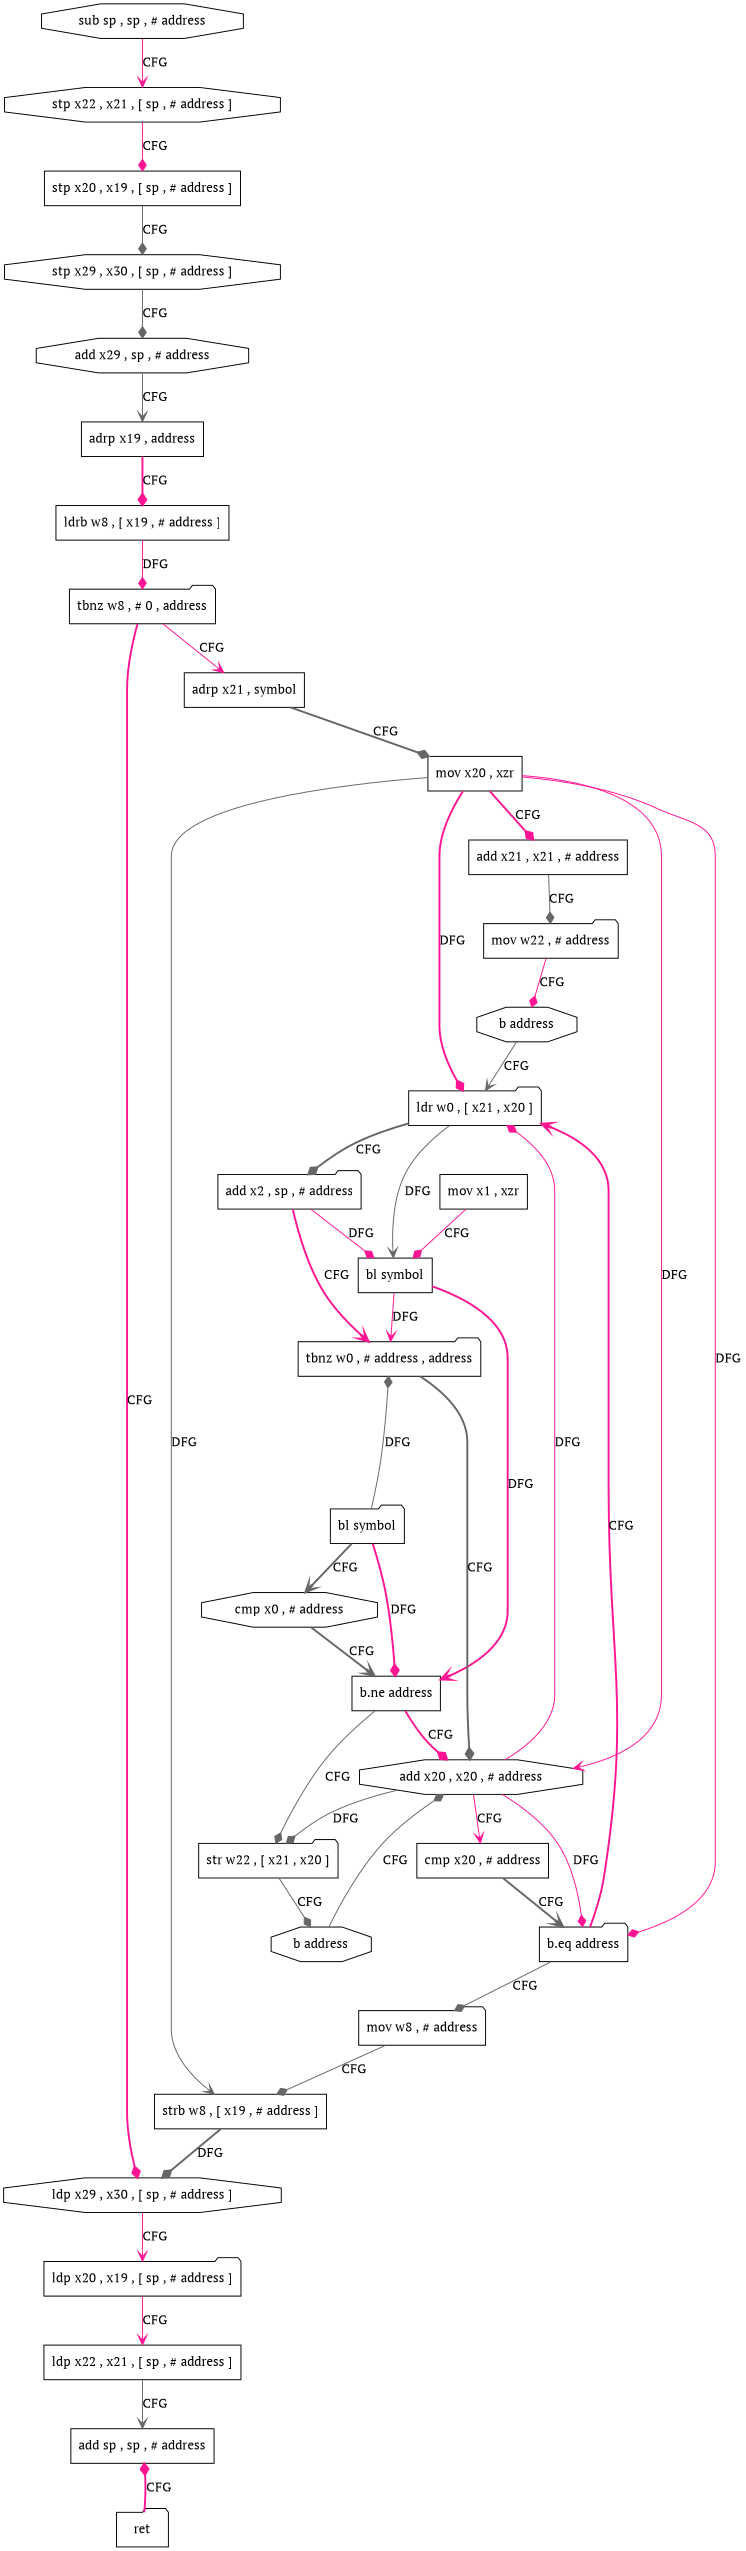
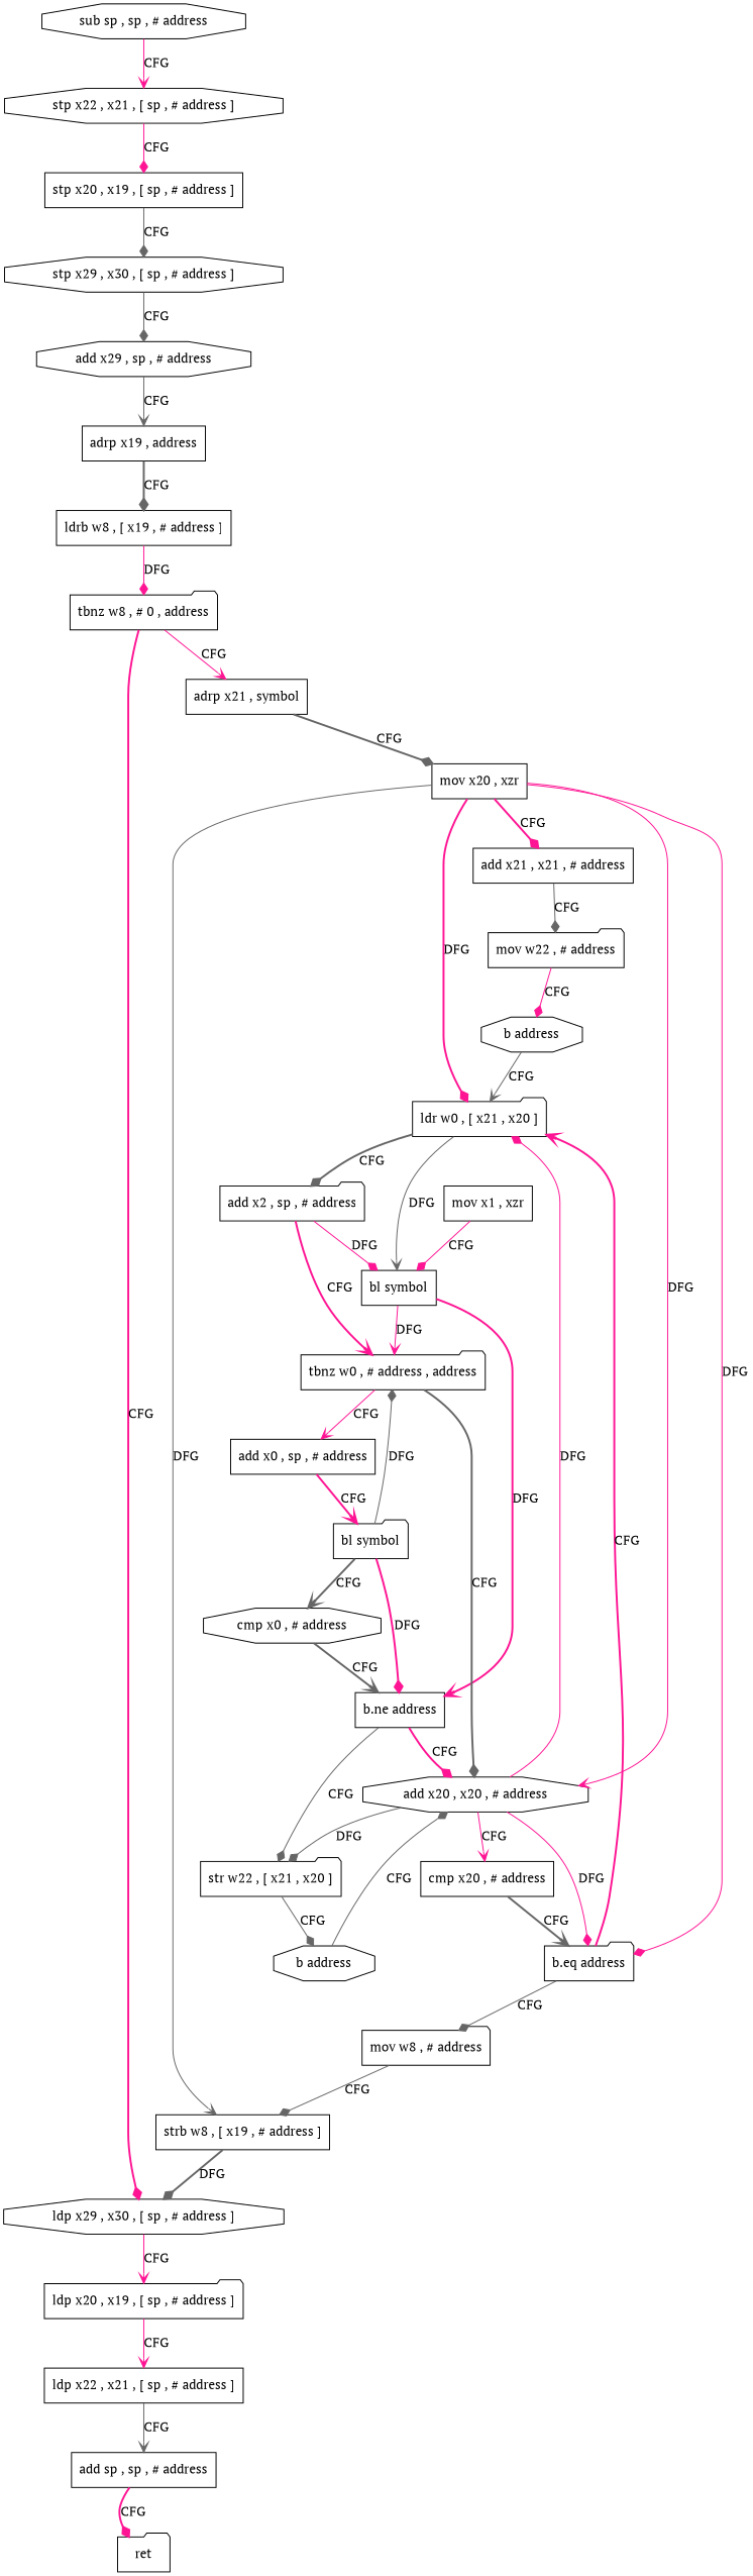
  digraph {
    fontname="PT Serif"
    node [fontname="PT Serif" shape=box]
    edge [arrowhead=diamond color=deeppink fontname="PT Serif" style=solid]
    n1 [label="sub sp , sp , # address" shape=octagon]
    n2 [label="stp x22 , x21 , [ sp , # address ]" shape=octagon]
    n3 [label="stp x20 , x19 , [ sp , # address ]"]
    n4 [label="stp x29 , x30 , [ sp , # address ]" shape=octagon]
    n5 [label="add x29 , sp , # address" shape=octagon]
    n6 [label="adrp x19 , address"]
    n7 [label="ldrb w8 , [ x19 , # address ]"]
    n8 [label="tbnz w8 , # 0 , address" shape=folder]
    n9 [label="ldp x29 , x30 , [ sp , # address ]" shape=octagon]
    n10 [label="adrp x21 , symbol"]
    n11 [label="ldp x20 , x19 , [ sp , # address ]" shape=folder]
    n12 [label="mov x20 , xzr"]
    n13 [label="ldp x22 , x21 , [ sp , # address ]"]
    n14 [label="add x21 , x21 , # address"]
    n15 [label="ldr w0 , [ x21 , x20 ]" shape=folder]
    n16 [label="add x20 , x20 , # address" shape=octagon]
    n17 [label="b.eq address" shape=folder]
    n18 [label="strb w8 , [ x19 , # address ]"]
    n19 [label="add sp , sp , # address"]
    n20 [label=ret shape=folder]
    n21 [label="mov w22 , # address" shape=folder]
    n22 [label="add x2 , sp , # address" shape=folder]
    n23 [label="bl symbol"]
    n24 [label="str w22 , [ x21 , x20 ]" shape=folder]
    n25 [label="cmp x20 , # address"]
    n26 [label="mov w8 , # address" shape=folder]
    n27 [label="b address" shape=octagon]
    n28 [label="b address" shape=octagon]
    n29 [label="tbnz w0 , # address , address" shape=folder]
    n30 [label="b.ne address"]
    n31 [label="mov x1 , xzr"]
+   n32 [label="add x0 , sp , # address"]
    n33 [label="bl symbol" shape=folder]
    n34 [label="cmp x0 , # address" shape=octagon]
    n1 -> n2 [arrowhead=vee label=CFG]
    n2 -> n3 [label=CFG]
    n3 -> n4 [color=gray40 label=CFG]
    n4 -> n5 [color=gray40 label=CFG]
    n5 -> n6 [arrowhead=vee color=gray40 label=CFG]
-   n6 -> n7 [label=CFG style=bold]
+   n6 -> n7 [color=gray40 label=CFG style=bold]
    n7 -> n8 [label=DFG]
    n8 -> n9 [label=CFG style=bold]
    n8 -> n10 [arrowhead=vee label=CFG]
    n9 -> n11 [arrowhead=vee label=CFG]
    n10 -> n12 [color=gray40 label=CFG style=bold]
    n11 -> n13 [arrowhead=vee label=CFG]
    n12 -> n14 [label=CFG style=bold]
    n12 -> n15 [label=DFG style=bold]
    n12 -> n16 [arrowhead=vee label=DFG]
    n12 -> n17 [label=DFG]
    n12 -> n18 [arrowhead=vee color=gray40 label=DFG]
    n13 -> n19 [arrowhead=vee color=gray40 label=CFG]
    n14 -> n21 [color=gray40 label=CFG]
    n15 -> n22 [color=gray40 label=CFG style=bold]
    n15 -> n23 [arrowhead=vee color=gray40 label=DFG]
    n16 -> n15 [label=DFG]
    n16 -> n17 [label=DFG]
    n16 -> n24 [color=gray40 label=DFG]
    n16 -> n25 [arrowhead=vee label=CFG]
    n17 -> n15 [arrowhead=vee label=CFG style=bold]
    n17 -> n26 [color=gray40 label=CFG]
    n18 -> n9 [color=gray40 label=DFG style=bold]
-   n20 -> n19 [label=CFG style=bold]
+   n19 -> n20 [label=CFG style=bold]
    n21 -> n28 [label=CFG]
    n22 -> n23 [label=DFG]
    n22 -> n29 [arrowhead=vee label=CFG style=bold]
    n23 -> n29 [arrowhead=vee label=DFG]
    n23 -> n30 [arrowhead=vee label=DFG style=bold]
    n24 -> n27 [color=gray40 label=CFG]
    n25 -> n17 [arrowhead=vee color=gray40 label=CFG style=bold]
    n26 -> n18 [color=gray40 label=CFG]
    n27 -> n16 [color=gray40 label=CFG]
    n28 -> n15 [arrowhead=vee color=gray40 label=CFG]
    n29 -> n16 [color=gray40 label=CFG style=bold]
+   n29 -> n32 [arrowhead=vee label=CFG]
    n30 -> n16 [label=CFG style=bold]
    n30 -> n24 [color=gray40 label=CFG]
    n31 -> n23 [label=CFG]
+   n32 -> n33 [arrowhead=vee label=CFG style=bold]
    n33 -> n29 [color=gray40 label=DFG]
    n33 -> n30 [label=DFG style=bold]
    n33 -> n34 [arrowhead=vee color=gray40 label=CFG style=bold]
    n34 -> n30 [arrowhead=vee color=gray40 label=CFG style=bold]
  }
